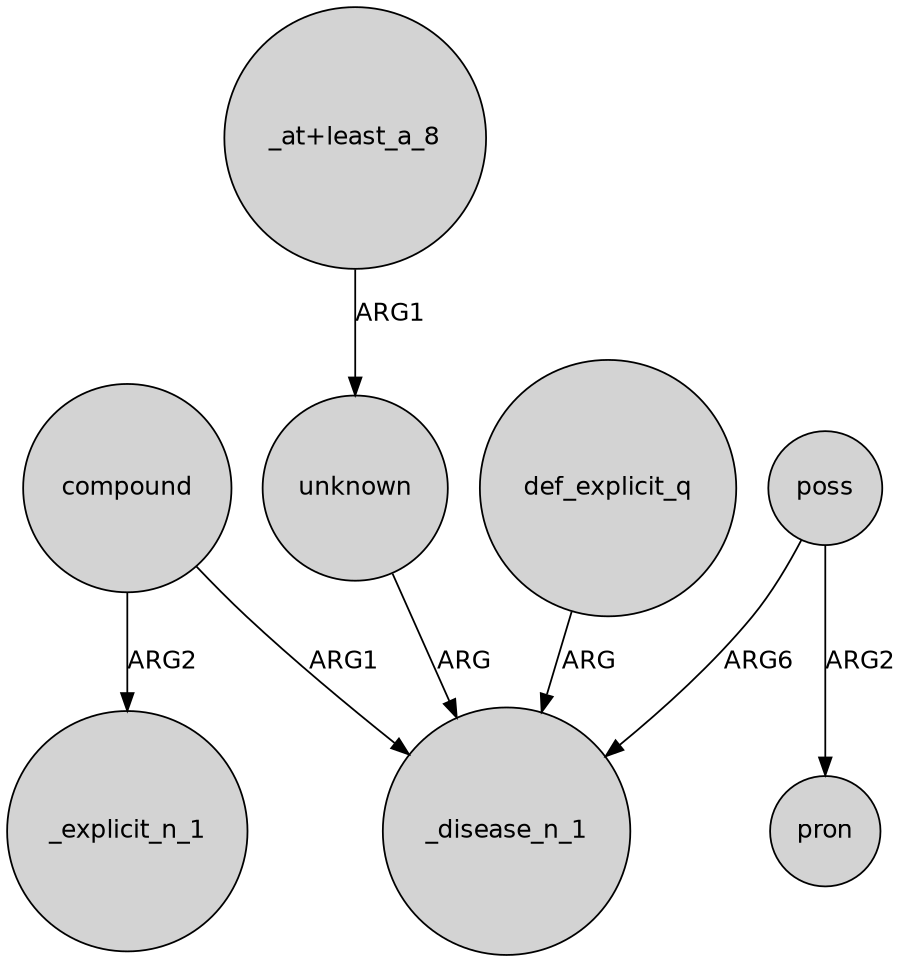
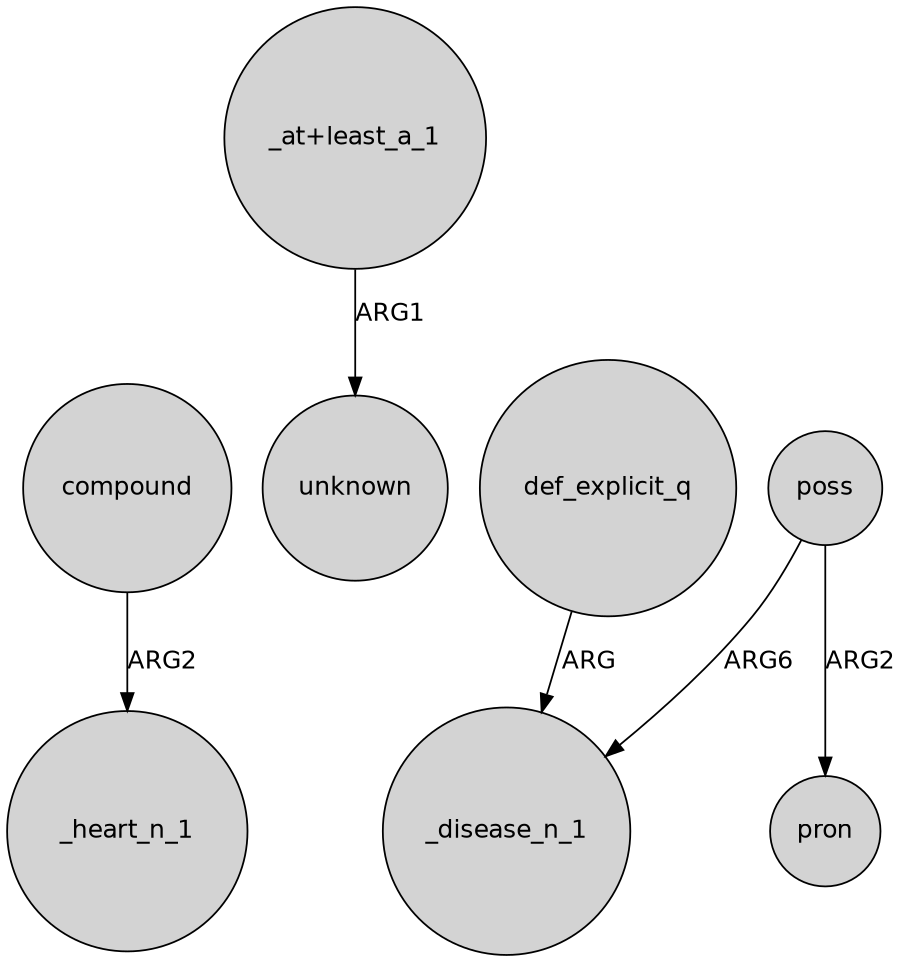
  digraph {
    fontname="DejaVu Sans"
    node [fontname="DejaVu Sans" shape=circle style=filled]
    edge [fontname="DejaVu Sans"]
    compound
-   _heart_n_1 [label=_explicit_n_1]
+   _heart_n_1
    _disease_n_1
    unknown
    def_explicit_q
    poss
    pron
-   "_at+least_a_1" [label="_at+least_a_8"]
+   "_at+least_a_1"
    compound -> _heart_n_1 [label=ARG2]
-   compound -> _disease_n_1 [label=ARG1]
-   unknown -> _disease_n_1 [label=ARG]
    def_explicit_q -> _disease_n_1 [label=ARG]
    poss -> _disease_n_1 [label=ARG6]
    poss -> pron [label=ARG2]
    "_at+least_a_1" -> unknown [label=ARG1]
  }
